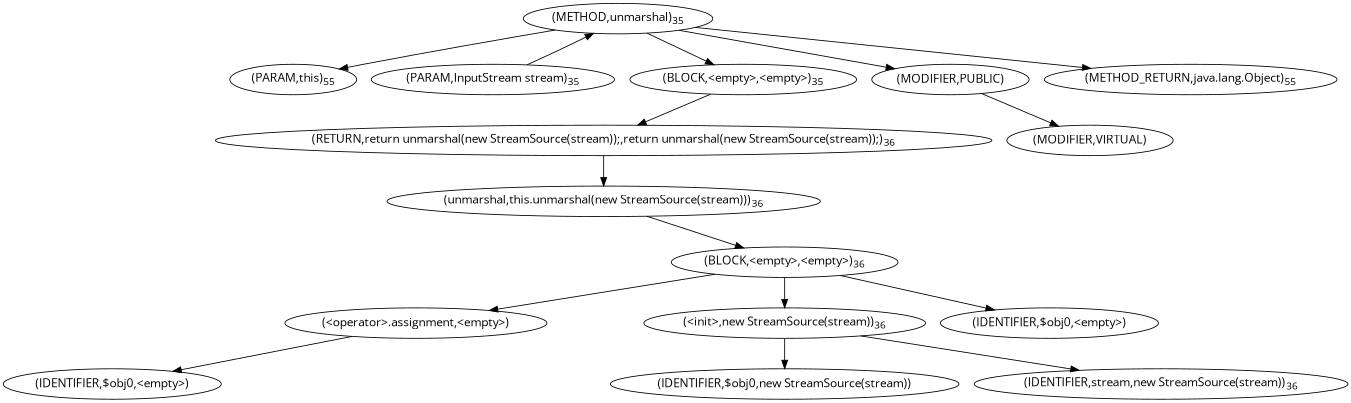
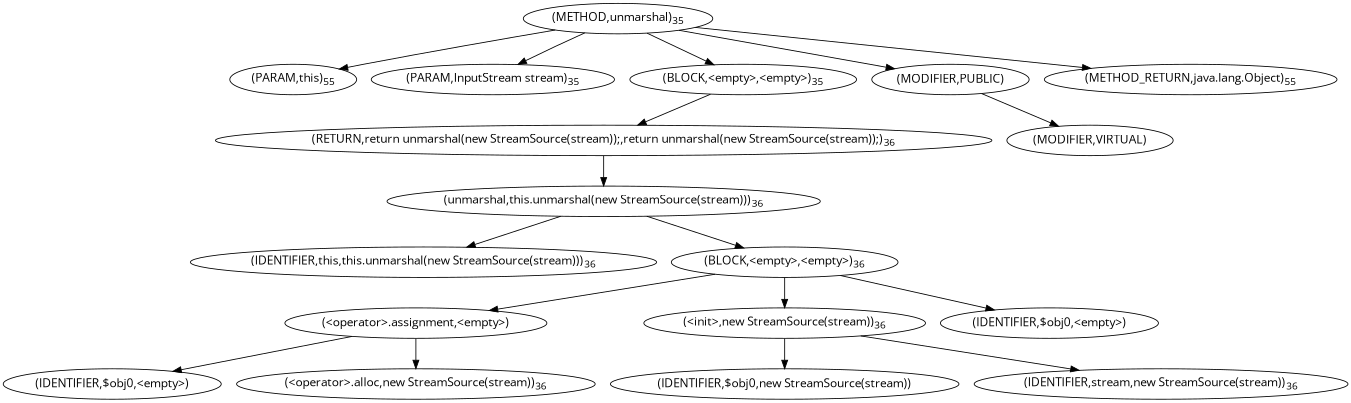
  digraph {
    fontname="Open Sans"
    node [fontname="Open Sans"]
    edge [fontname="Open Sans"]
    n1 [label=<(METHOD,unmarshal)<SUB>35</SUB>>]
    n2 [label=<(PARAM,this)<SUB>55</SUB>>]
    n3 [label=<(PARAM,InputStream stream)<SUB>35</SUB>>]
    n4 [label=<(BLOCK,&lt;empty&gt;,&lt;empty&gt;)<SUB>35</SUB>>]
    n5 [label=<(MODIFIER,PUBLIC)>]
    n6 [label=<(METHOD_RETURN,java.lang.Object)<SUB>55</SUB>>]
    n7 [label=<(RETURN,return unmarshal(new StreamSource(stream));,return unmarshal(new StreamSource(stream));)<SUB>36</SUB>>]
    n8 [label=<(MODIFIER,VIRTUAL)>]
    n9 [label=<(unmarshal,this.unmarshal(new StreamSource(stream)))<SUB>36</SUB>>]
+   n10 [label=<(IDENTIFIER,this,this.unmarshal(new StreamSource(stream)))<SUB>36</SUB>>]
    n11 [label=<(BLOCK,&lt;empty&gt;,&lt;empty&gt;)<SUB>36</SUB>>]
    n12 [label=<(&lt;operator&gt;.assignment,&lt;empty&gt;)>]
    n13 [label=<(&lt;init&gt;,new StreamSource(stream))<SUB>36</SUB>>]
    n14 [label=<(IDENTIFIER,$obj0,&lt;empty&gt;)>]
    n15 [label=<(IDENTIFIER,$obj0,&lt;empty&gt;)>]
+   n16 [label=<(&lt;operator&gt;.alloc,new StreamSource(stream))<SUB>36</SUB>>]
    n17 [label=<(IDENTIFIER,$obj0,new StreamSource(stream))>]
    n18 [label=<(IDENTIFIER,stream,new StreamSource(stream))<SUB>36</SUB>>]
    n1 -> n2
-   n3 -> n1
+   n1 -> n3
    n1 -> n4
    n1 -> n5
    n1 -> n6
    n4 -> n7
    n5 -> n8
    n7 -> n9
+   n9 -> n10
    n9 -> n11
    n11 -> n12
    n11 -> n13
    n11 -> n14
    n12 -> n15
+   n12 -> n16
    n13 -> n17
    n13 -> n18
  }
